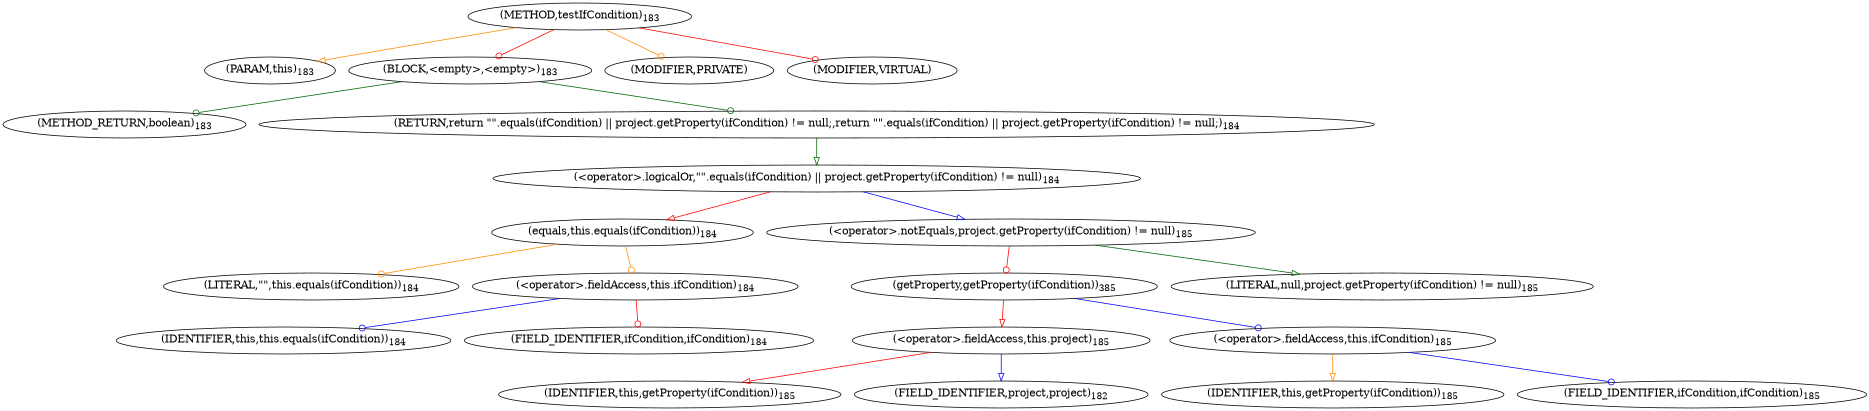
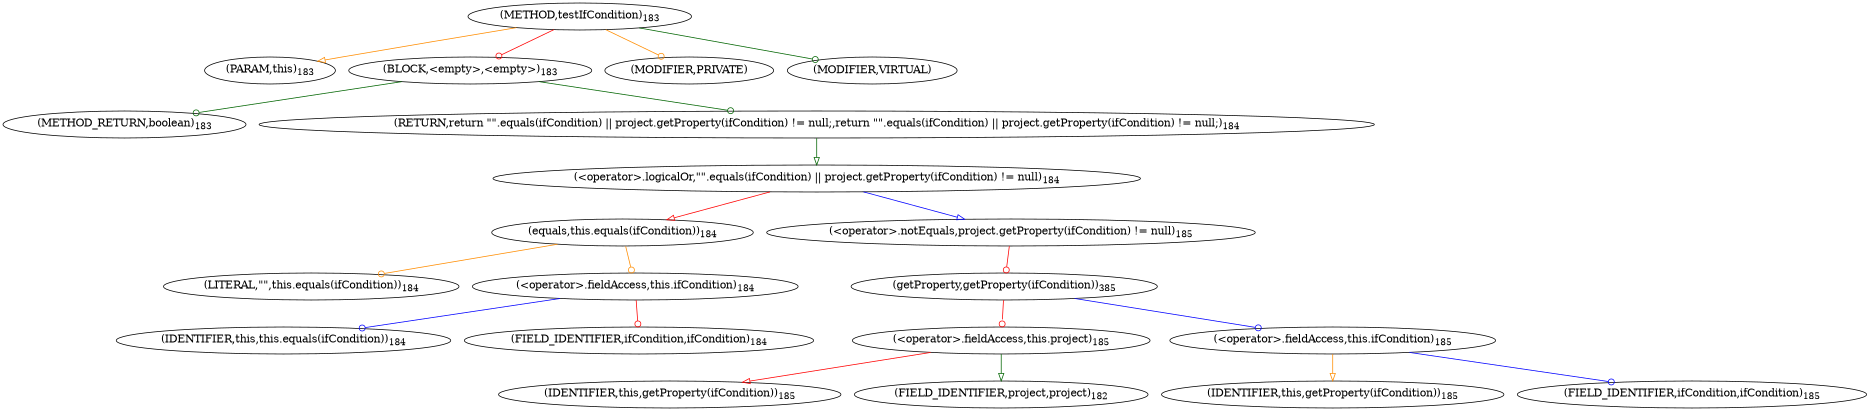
  digraph {
    edge [arrowhead=odot color=red]
    n1 [label=<(METHOD,testIfCondition)<SUB>183</SUB>>]
    n2 [label=<(PARAM,this)<SUB>183</SUB>>]
    n3 [label=<(BLOCK,&lt;empty&gt;,&lt;empty&gt;)<SUB>183</SUB>>]
    n4 [label=<(MODIFIER,PRIVATE)>]
    n5 [label=<(MODIFIER,VIRTUAL)>]
    n6 [label=<(METHOD_RETURN,boolean)<SUB>183</SUB>>]
    n7 [label=<(RETURN,return &quot;&quot;.equals(ifCondition) || project.getProperty(ifCondition) != null;,return &quot;&quot;.equals(ifCondition) || project.getProperty(ifCondition) != null;)<SUB>184</SUB>>]
    n8 [label=<(&lt;operator&gt;.logicalOr,&quot;&quot;.equals(ifCondition) || project.getProperty(ifCondition) != null)<SUB>184</SUB>>]
    n9 [label=<(equals,this.equals(ifCondition))<SUB>184</SUB>>]
    n10 [label=<(&lt;operator&gt;.notEquals,project.getProperty(ifCondition) != null)<SUB>185</SUB>>]
    n11 [label=<(LITERAL,&quot;&quot;,this.equals(ifCondition))<SUB>184</SUB>>]
    n12 [label=<(&lt;operator&gt;.fieldAccess,this.ifCondition)<SUB>184</SUB>>]
    n13 [label=<(getProperty,getProperty(ifCondition))<SUB>385</SUB>>]
-   n14 [label=<(LITERAL,null,project.getProperty(ifCondition) != null)<SUB>185</SUB>>]
    n15 [label=<(IDENTIFIER,this,this.equals(ifCondition))<SUB>184</SUB>>]
    n16 [label=<(FIELD_IDENTIFIER,ifCondition,ifCondition)<SUB>184</SUB>>]
    n17 [label=<(&lt;operator&gt;.fieldAccess,this.project)<SUB>185</SUB>>]
    n18 [label=<(&lt;operator&gt;.fieldAccess,this.ifCondition)<SUB>185</SUB>>]
    n19 [label=<(IDENTIFIER,this,getProperty(ifCondition))<SUB>185</SUB>>]
    n20 [label=<(FIELD_IDENTIFIER,project,project)<SUB>182</SUB>>]
    n21 [label=<(IDENTIFIER,this,getProperty(ifCondition))<SUB>185</SUB>>]
    n22 [label=<(FIELD_IDENTIFIER,ifCondition,ifCondition)<SUB>185</SUB>>]
    n1 -> n2 [arrowhead=onormal color=darkorange]
    n1 -> n3
    n1 -> n4 [color=darkorange]
-   n1 -> n5
+   n1 -> n5 [color=darkgreen]
    n3 -> n6 [color=darkgreen]
    n3 -> n7 [color=darkgreen]
    n7 -> n8 [arrowhead=onormal color=darkgreen]
    n8 -> n9 [arrowhead=onormal]
    n8 -> n10 [arrowhead=onormal color=blue]
    n9 -> n11 [color=darkorange]
    n9 -> n12 [color=darkorange]
    n10 -> n13
-   n10 -> n14 [arrowhead=onormal color=darkgreen]
    n12 -> n15 [color=blue]
    n12 -> n16
-   n13 -> n17 [arrowhead=onormal]
+   n13 -> n17
    n13 -> n18 [color=blue]
    n17 -> n19 [arrowhead=onormal]
-   n17 -> n20 [arrowhead=onormal color=blue]
+   n17 -> n20 [arrowhead=onormal color=darkgreen]
    n18 -> n21 [arrowhead=onormal color=darkorange]
    n18 -> n22 [color=blue]
  }
